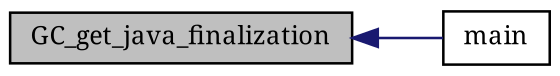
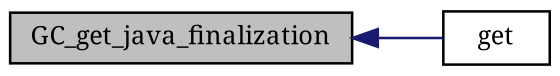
  digraph {
    rankdir=LR
    fontname="Noto Serif"
    node [color=black fontname="Noto Serif" fontsize=10 shape=record style=filled]
    n1 [fillcolor=grey75 fontcolor=black height=0.2 label=GC_get_java_finalization width=0.4]
-   n2 [fillcolor=white height=0.2 label=main width=0.4]
+   n2 [fillcolor=white height=0.2 label=get width=0.4]
    n1 -> n2 [color=midnightblue dir=back fontname="Noto Serif" fontsize=10 labelfontname=Helvetica labelfontsize=10 style=solid]
  }
